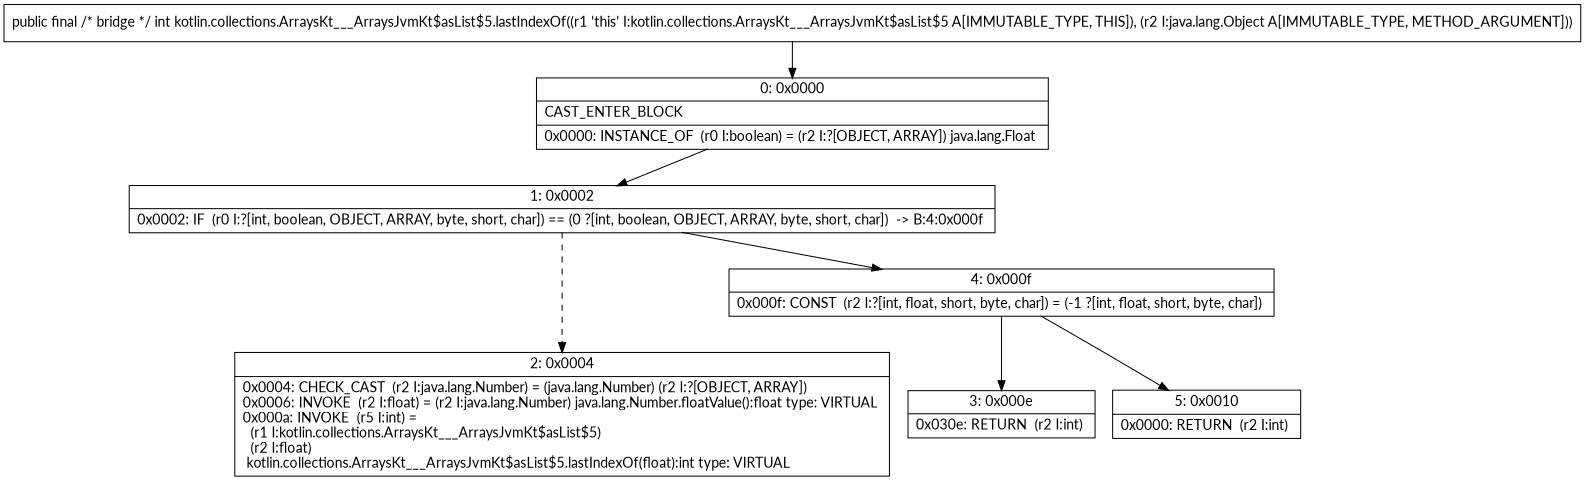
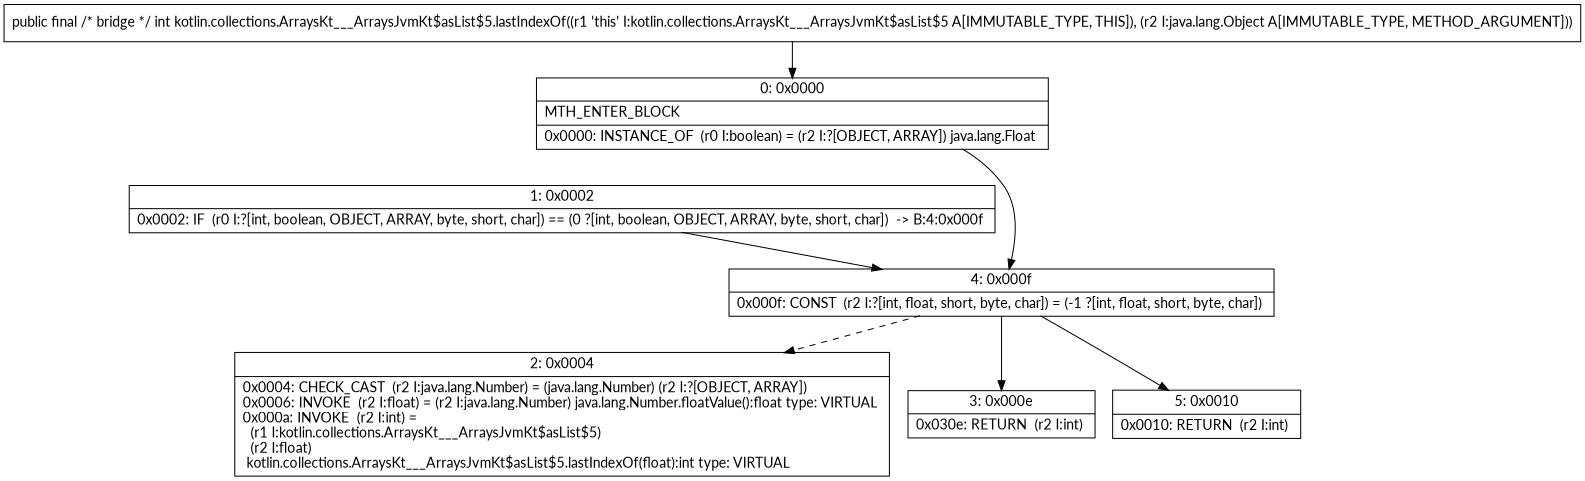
  digraph {
    fontname=Lato
    node [fontname=Lato shape=record]
    edge [fontname=Lato]
-   n1 [label="{0\:\ 0x0000|CAST_ENTER_BLOCK\l|0x0000: INSTANCE_OF  (r0 I:boolean) = (r2 I:?[OBJECT, ARRAY]) java.lang.Float \l}"]
+   n1 [label="{0\:\ 0x0000|MTH_ENTER_BLOCK\l|0x0000: INSTANCE_OF  (r0 I:boolean) = (r2 I:?[OBJECT, ARRAY]) java.lang.Float \l}"]
    n2 [label="{1\:\ 0x0002|0x0002: IF  (r0 I:?[int, boolean, OBJECT, ARRAY, byte, short, char]) == (0 ?[int, boolean, OBJECT, ARRAY, byte, short, char])  \-\> B:4:0x000f \l}"]
-   n3 [label="{2\:\ 0x0004|0x0004: CHECK_CAST  (r2 I:java.lang.Number) = (java.lang.Number) (r2 I:?[OBJECT, ARRAY]) \l0x0006: INVOKE  (r2 I:float) = (r2 I:java.lang.Number) java.lang.Number.floatValue():float type: VIRTUAL \l0x000a: INVOKE  (r5 I:int) = \l  (r1 I:kotlin.collections.ArraysKt___ArraysJvmKt$asList$5)\l  (r2 I:float)\l kotlin.collections.ArraysKt___ArraysJvmKt$asList$5.lastIndexOf(float):int type: VIRTUAL \l}"]
+   n3 [label="{2\:\ 0x0004|0x0004: CHECK_CAST  (r2 I:java.lang.Number) = (java.lang.Number) (r2 I:?[OBJECT, ARRAY]) \l0x0006: INVOKE  (r2 I:float) = (r2 I:java.lang.Number) java.lang.Number.floatValue():float type: VIRTUAL \l0x000a: INVOKE  (r2 I:int) = \l  (r1 I:kotlin.collections.ArraysKt___ArraysJvmKt$asList$5)\l  (r2 I:float)\l kotlin.collections.ArraysKt___ArraysJvmKt$asList$5.lastIndexOf(float):int type: VIRTUAL \l}"]
    n4 [label="{4\:\ 0x000f|0x000f: CONST  (r2 I:?[int, float, short, byte, char]) = (\-1 ?[int, float, short, byte, char]) \l}"]
    n5 [label="{3\:\ 0x000e|0x030e: RETURN  (r2 I:int) \l}"]
-   n6 [label="{5\:\ 0x0010|0x0000: RETURN  (r2 I:int) \l}"]
+   n6 [label="{5\:\ 0x0010|0x0010: RETURN  (r2 I:int) \l}"]
    n7 [label="{public final \/* bridge *\/ int kotlin.collections.ArraysKt___ArraysJvmKt$asList$5.lastIndexOf((r1 'this' I:kotlin.collections.ArraysKt___ArraysJvmKt$asList$5 A[IMMUTABLE_TYPE, THIS]), (r2 I:java.lang.Object A[IMMUTABLE_TYPE, METHOD_ARGUMENT])) }"]
-   n1 -> n2
-   n2 -> n3 [style=dashed]
+   n1 -> n4
+   n4 -> n3 [style=dashed]
    n2 -> n4
    n4 -> n5
    n4 -> n6
    n7 -> n1
  }
